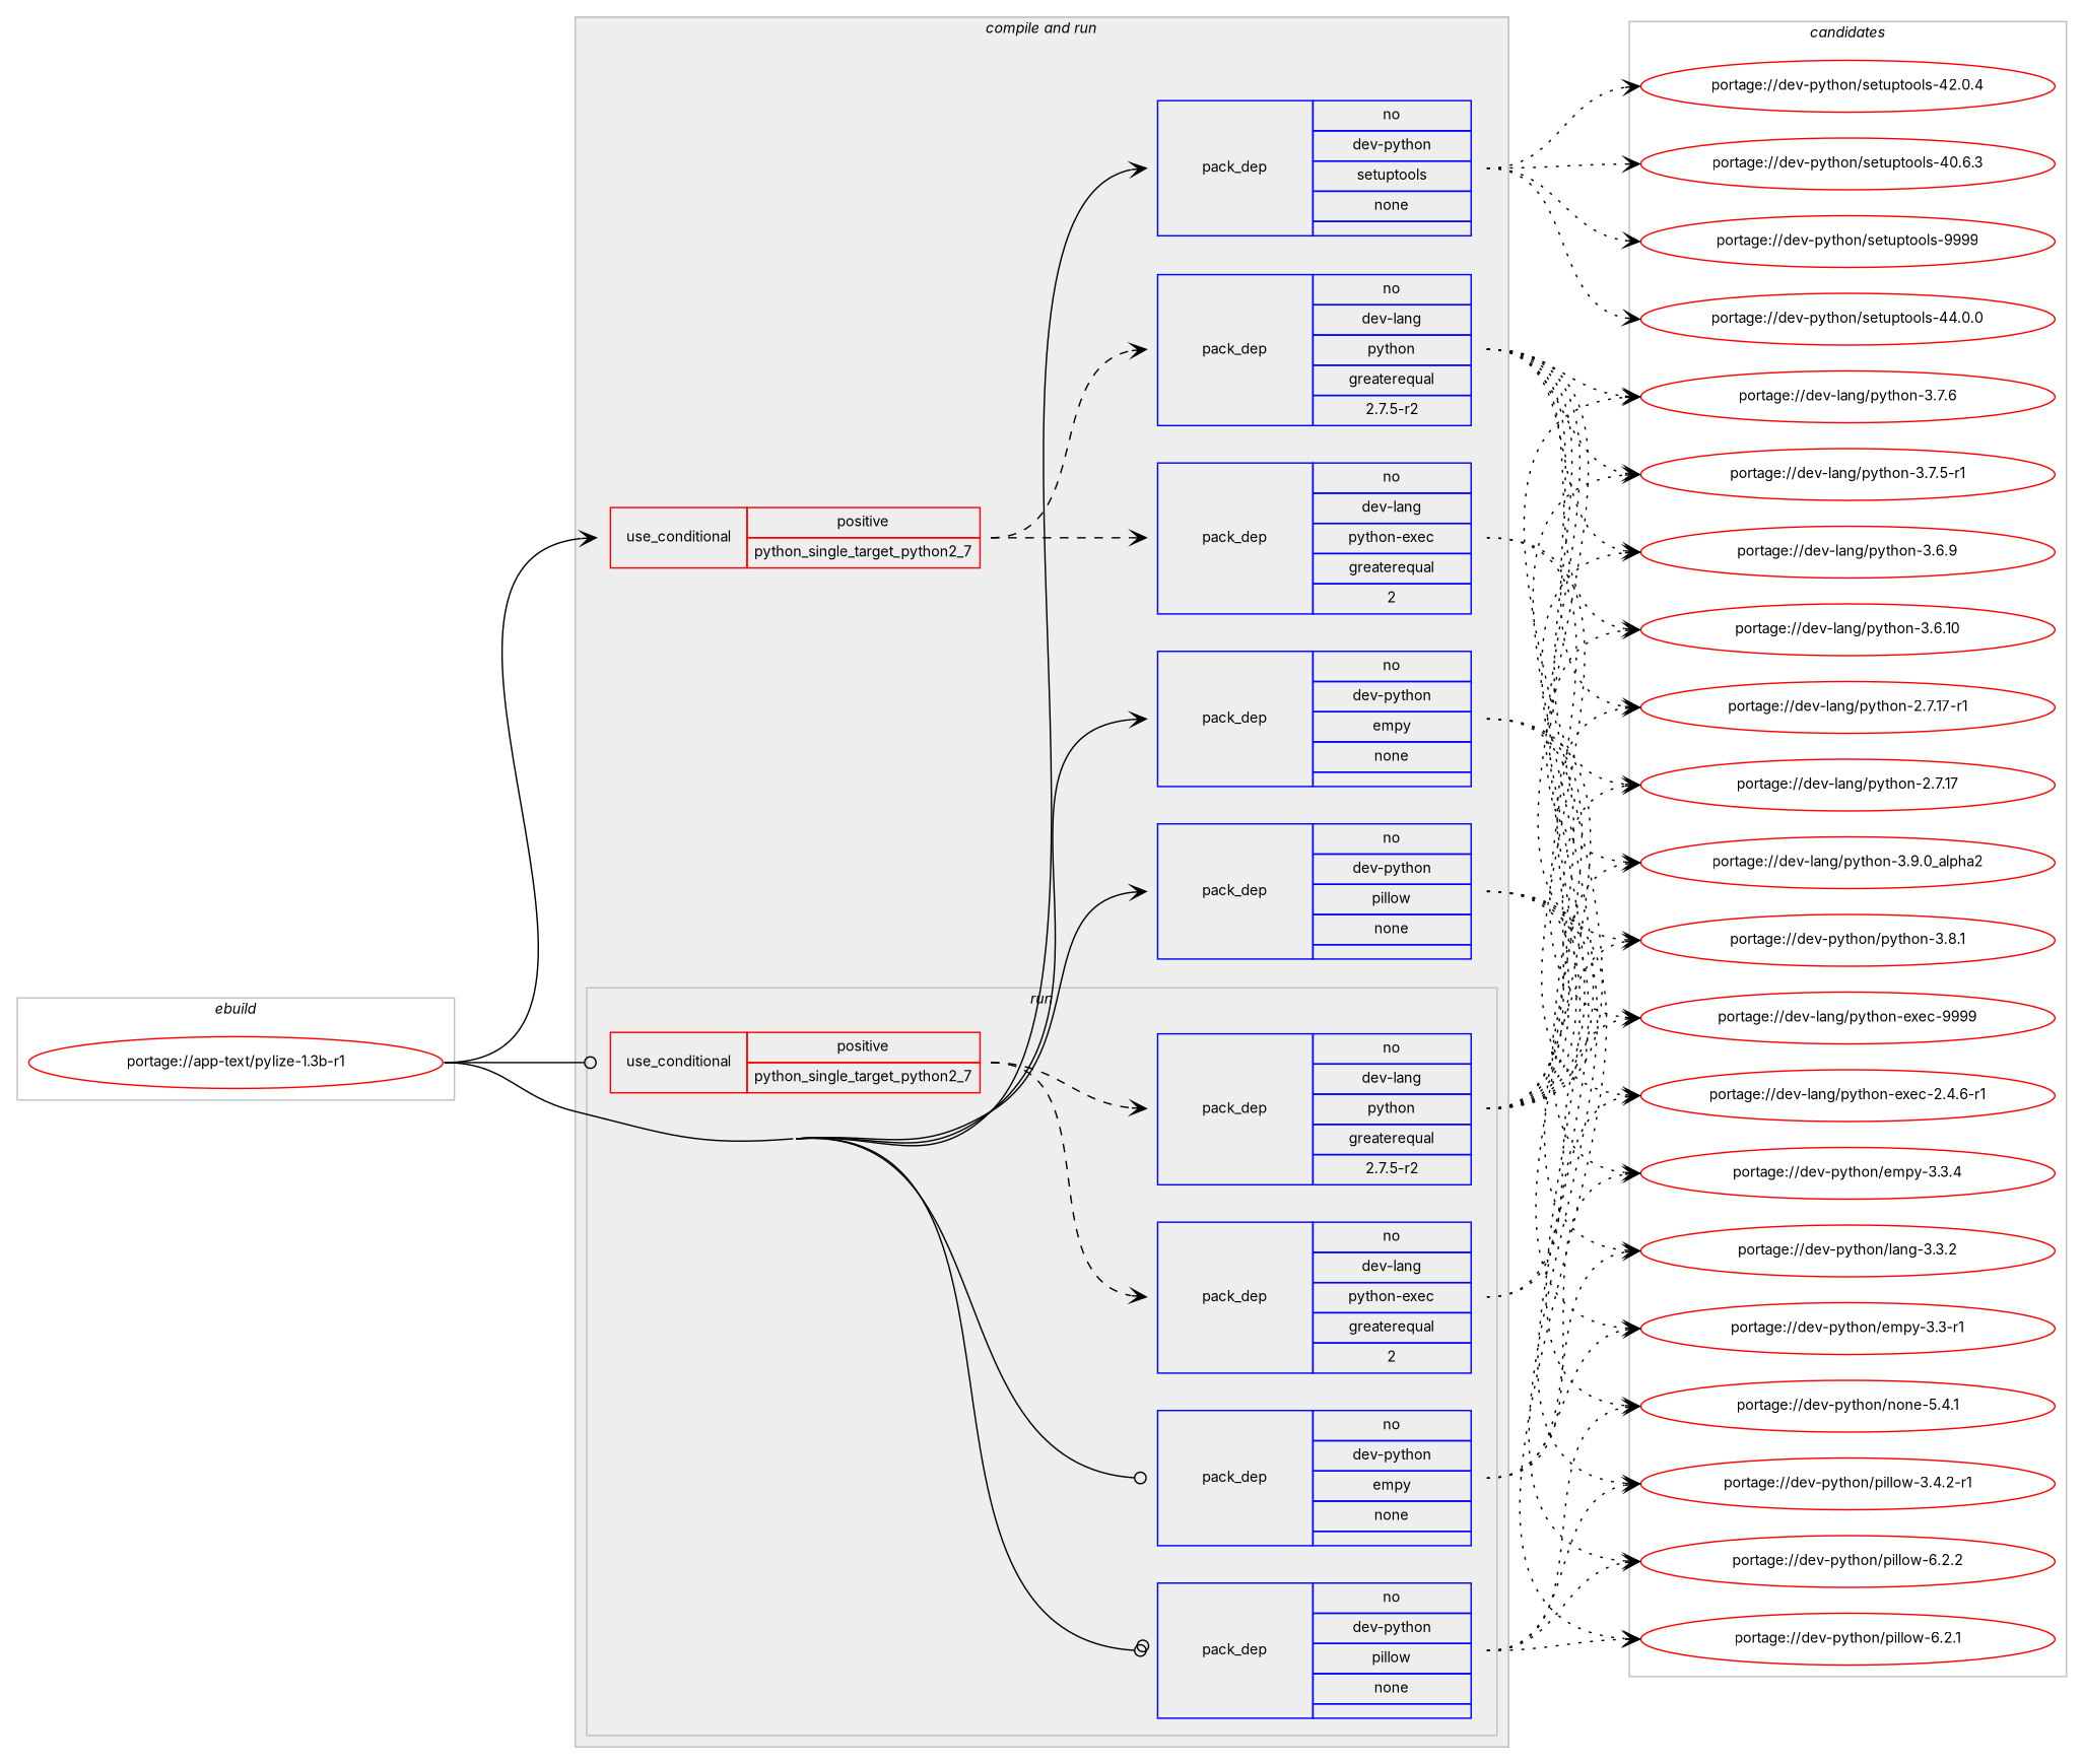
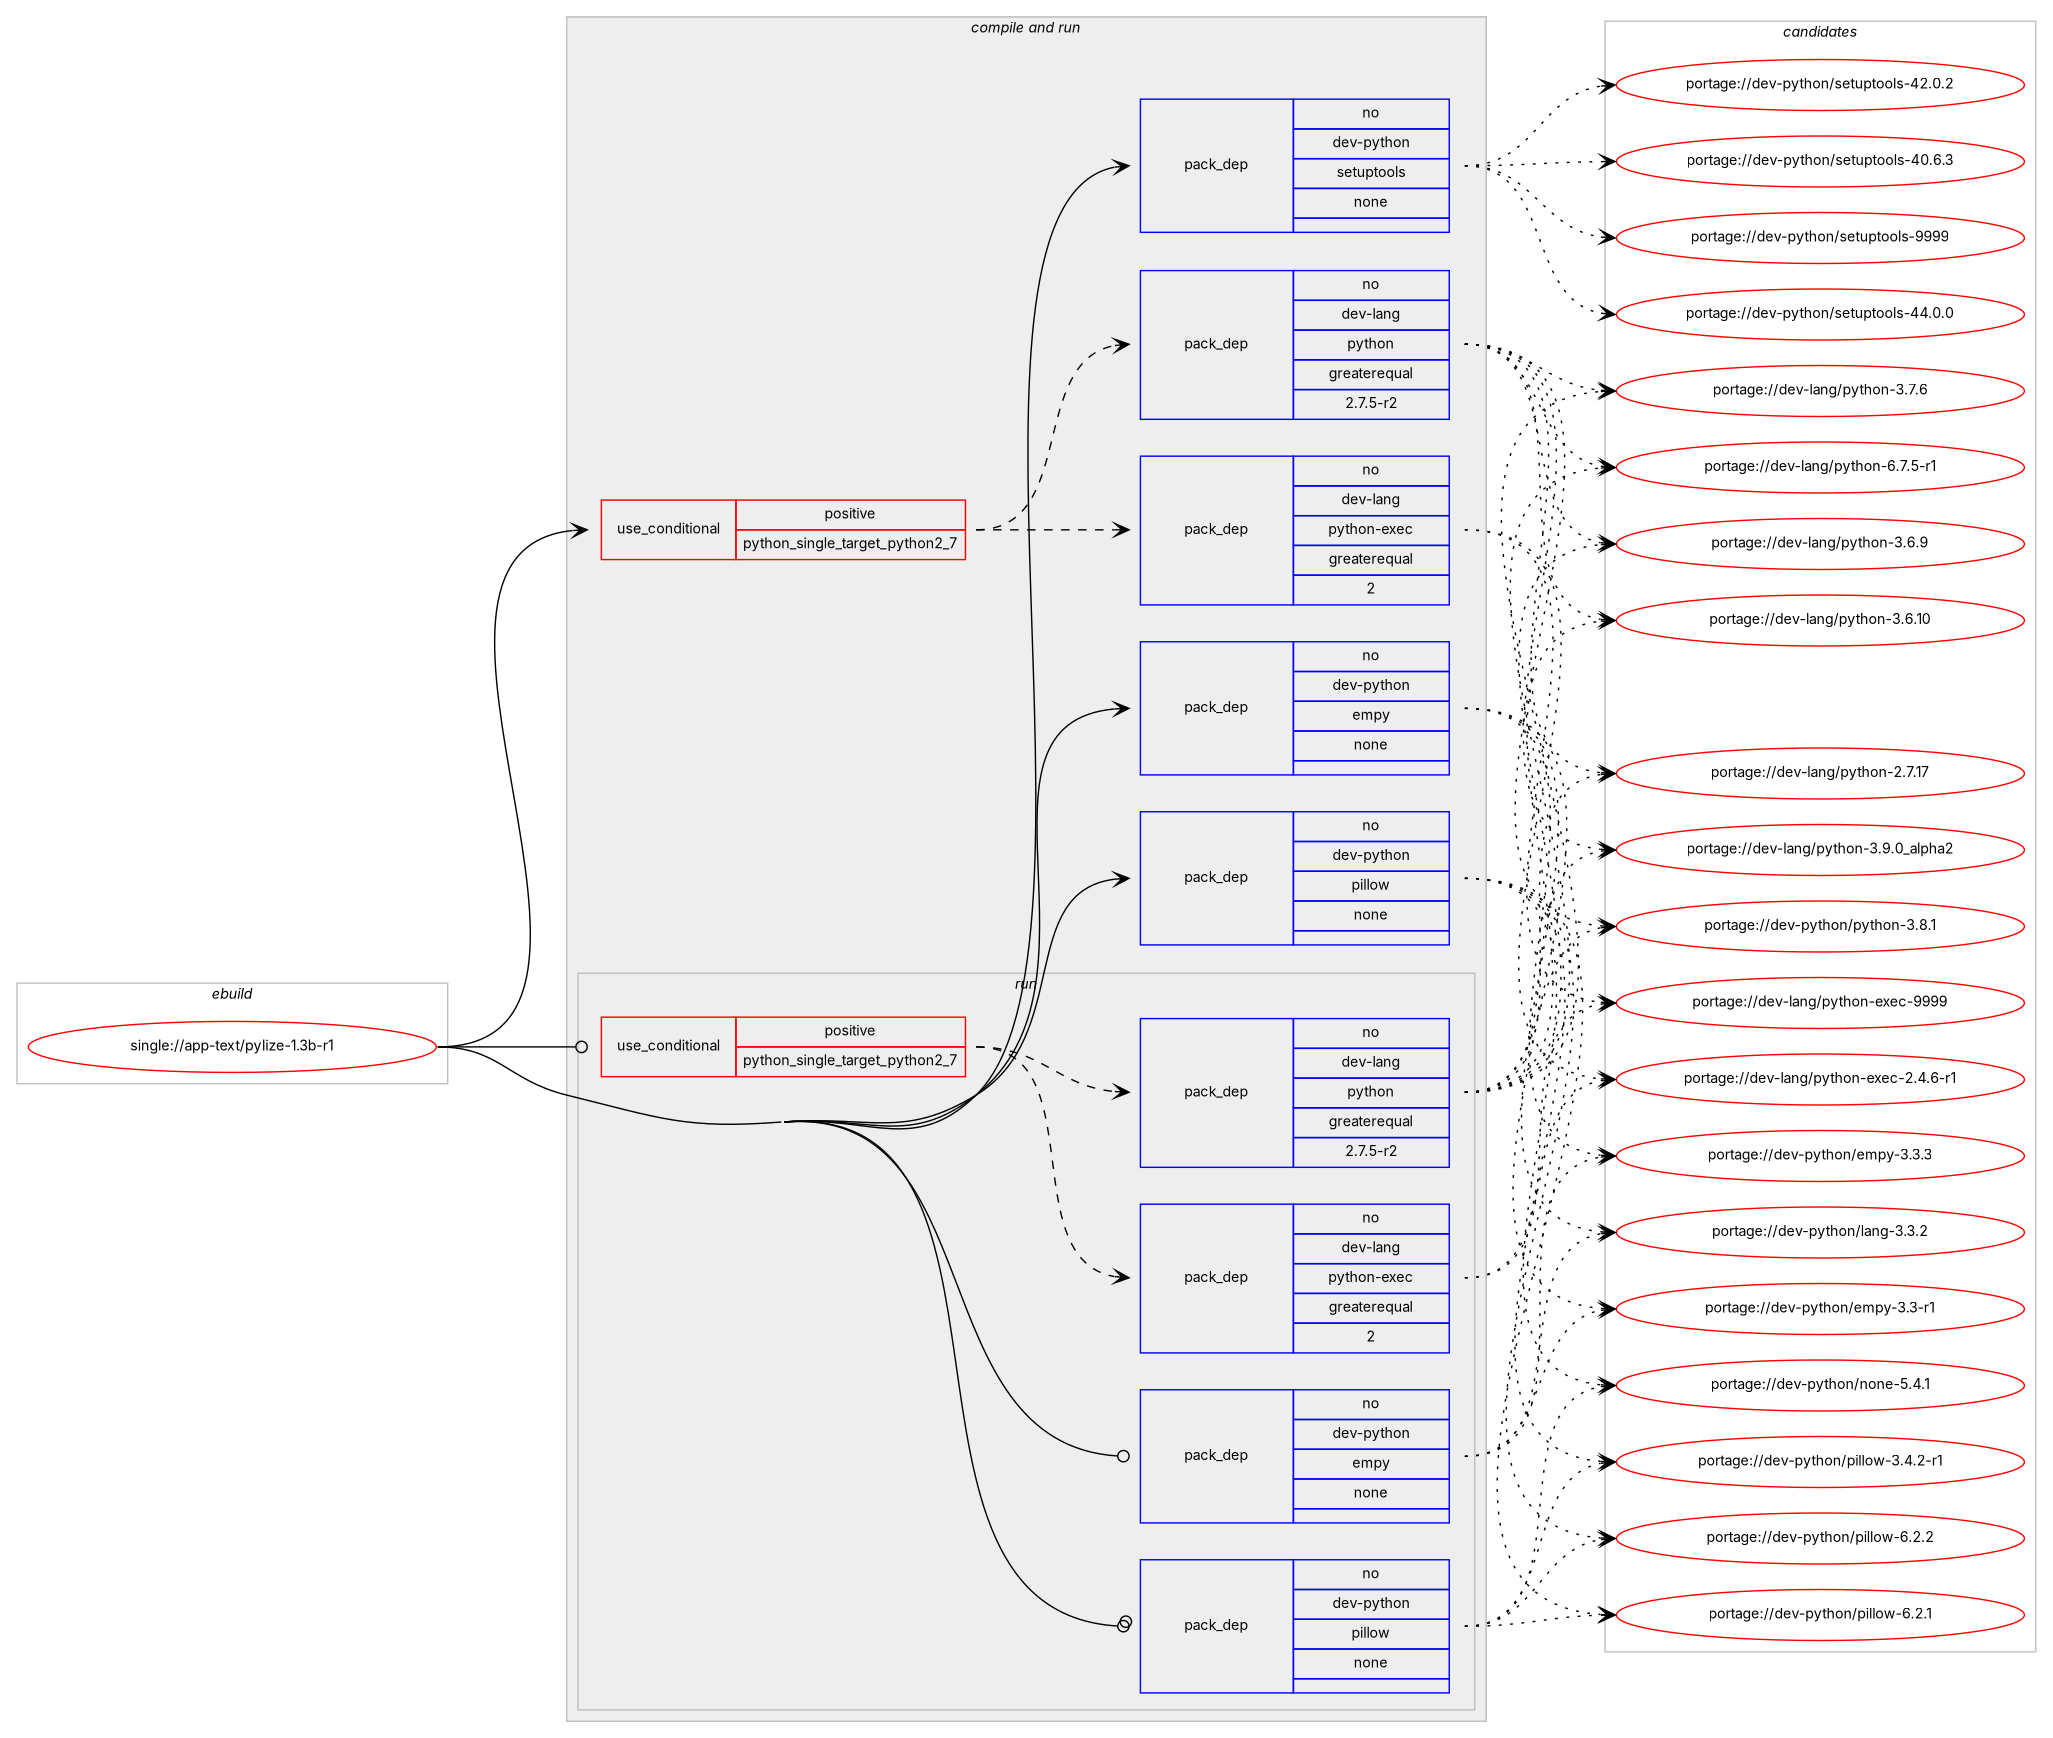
  digraph {
    compound=true
    concentrate=true
    fontname=Inter
    fontsize=10
    newrank=true
    rankdir=LR
    ranksep=1.5
    node [color=red fontname=Inter fontsize=10]
    edge [arrowhead=vee fontname=Inter headport=w style=dotted tailport=e weight=100]
-   n1 [label="portage://app-text/pylize-1.3b-r1" width=4]
+   n1 [label="single://app-text/pylize-1.3b-r1" width=4]
    n2 [color=blue label=<<TABLE BORDER="0" CELLBORDER="1" CELLSPACING="0" CELLPADDING="4" WIDTH="220"><TR><TD ROWSPAN="6" CELLPADDING="30">pack_dep</TD></TR><TR><TD WIDTH="110">no</TD></TR><TR><TD>dev-lang</TD></TR><TR><TD>python</TD></TR><TR><TD>greaterequal</TD></TR><TR><TD>2.7.5-r2</TD></TR></TABLE>> shape=none]
    n3 [color=blue label=<<TABLE BORDER="0" CELLBORDER="1" CELLSPACING="0" CELLPADDING="4" WIDTH="220"><TR><TD ROWSPAN="6" CELLPADDING="30">pack_dep</TD></TR><TR><TD WIDTH="110">no</TD></TR><TR><TD>dev-lang</TD></TR><TR><TD>python-exec</TD></TR><TR><TD>greaterequal</TD></TR><TR><TD>2</TD></TR></TABLE>> shape=none]
    n4 [label=<<TABLE BORDER="0" CELLBORDER="1" CELLSPACING="0" CELLPADDING="4"><TR><TD ROWSPAN="3" CELLPADDING="10">use_conditional</TD></TR><TR><TD>positive</TD></TR><TR><TD>python_single_target_python2_7</TD></TR></TABLE>> shape=none]
    n5 [color=blue label=<<TABLE BORDER="0" CELLBORDER="1" CELLSPACING="0" CELLPADDING="4" WIDTH="220"><TR><TD ROWSPAN="6" CELLPADDING="30">pack_dep</TD></TR><TR><TD WIDTH="110">no</TD></TR><TR><TD>dev-python</TD></TR><TR><TD>empy</TD></TR><TR><TD>none</TD></TR><TR><TD></TD></TR></TABLE>> shape=none]
    n6 [color=blue label=<<TABLE BORDER="0" CELLBORDER="1" CELLSPACING="0" CELLPADDING="4" WIDTH="220"><TR><TD ROWSPAN="6" CELLPADDING="30">pack_dep</TD></TR><TR><TD WIDTH="110">no</TD></TR><TR><TD>dev-python</TD></TR><TR><TD>pillow</TD></TR><TR><TD>none</TD></TR><TR><TD></TD></TR></TABLE>> shape=none]
    n7 [color=blue label=<<TABLE BORDER="0" CELLBORDER="1" CELLSPACING="0" CELLPADDING="4" WIDTH="220"><TR><TD ROWSPAN="6" CELLPADDING="30">pack_dep</TD></TR><TR><TD WIDTH="110">no</TD></TR><TR><TD>dev-python</TD></TR><TR><TD>setuptools</TD></TR><TR><TD>none</TD></TR><TR><TD></TD></TR></TABLE>> shape=none]
    n8 [color=blue label=<<TABLE BORDER="0" CELLBORDER="1" CELLSPACING="0" CELLPADDING="4" WIDTH="220"><TR><TD ROWSPAN="6" CELLPADDING="30">pack_dep</TD></TR><TR><TD WIDTH="110">no</TD></TR><TR><TD>dev-lang</TD></TR><TR><TD>python</TD></TR><TR><TD>greaterequal</TD></TR><TR><TD>2.7.5-r2</TD></TR></TABLE>> shape=none]
    n9 [color=blue label=<<TABLE BORDER="0" CELLBORDER="1" CELLSPACING="0" CELLPADDING="4" WIDTH="220"><TR><TD ROWSPAN="6" CELLPADDING="30">pack_dep</TD></TR><TR><TD WIDTH="110">no</TD></TR><TR><TD>dev-lang</TD></TR><TR><TD>python-exec</TD></TR><TR><TD>greaterequal</TD></TR><TR><TD>2</TD></TR></TABLE>> shape=none]
    n10 [label=<<TABLE BORDER="0" CELLBORDER="1" CELLSPACING="0" CELLPADDING="4"><TR><TD ROWSPAN="3" CELLPADDING="10">use_conditional</TD></TR><TR><TD>positive</TD></TR><TR><TD>python_single_target_python2_7</TD></TR></TABLE>> shape=none]
    n11 [color=blue label=<<TABLE BORDER="0" CELLBORDER="1" CELLSPACING="0" CELLPADDING="4" WIDTH="220"><TR><TD ROWSPAN="6" CELLPADDING="30">pack_dep</TD></TR><TR><TD WIDTH="110">no</TD></TR><TR><TD>dev-python</TD></TR><TR><TD>empy</TD></TR><TR><TD>none</TD></TR><TR><TD></TD></TR></TABLE>> shape=none]
    n12 [color=blue label=<<TABLE BORDER="0" CELLBORDER="1" CELLSPACING="0" CELLPADDING="4" WIDTH="220"><TR><TD ROWSPAN="6" CELLPADDING="30">pack_dep</TD></TR><TR><TD WIDTH="110">no</TD></TR><TR><TD>dev-python</TD></TR><TR><TD>pillow</TD></TR><TR><TD>none</TD></TR><TR><TD></TD></TR></TABLE>> shape=none]
    n13 [label="portage://dev-lang/python-3.9.0_alpha2" width=4]
    n14 [label="portage://dev-python/python-3.8.1" width=4]
    n15 [label="portage://dev-lang/python-3.7.6" width=4]
-   n16 [label="portage://dev-lang/python-3.7.5-r1" width=4]
+   n16 [label="portage://dev-lang/python-6.7.5-r1" width=4]
    n17 [label="portage://dev-lang/python-3.6.9" width=4]
    n18 [label="portage://dev-lang/python-3.6.10" width=4]
-   n19 [label="portage://dev-lang/python-2.7.17-r1" width=4]
    n20 [label="portage://dev-lang/python-2.7.17" width=4]
    n21 [label="portage://dev-lang/python-exec-9999" width=4]
    n22 [label="portage://dev-lang/python-exec-2.4.6-r1" width=4]
-   n23 [label="portage://dev-python/empy-3.3.4" width=4]
+   n23 [label="portage://dev-python/empy-3.3.3" width=4]
    n24 [label="portage://dev-python/lang-3.3.2" width=4]
    n25 [label="portage://dev-python/empy-3.3-r1" width=4]
    n26 [label="portage://dev-python/pillow-6.2.2" width=4]
    n27 [label="portage://dev-python/pillow-6.2.1" width=4]
    n28 [label="portage://dev-python/none-5.4.1" width=4]
    n29 [label="portage://dev-python/pillow-3.4.2-r1" width=4]
    n30 [label="portage://dev-python/setuptools-9999" width=4]
    n31 [label="portage://dev-python/setuptools-44.0.0" width=4]
-   n32 [label="portage://dev-python/setuptools-42.0.4" width=4]
+   n32 [label="portage://dev-python/setuptools-42.0.2" width=4]
    n33 [label="portage://dev-python/setuptools-40.6.3" width=4]
    subgraph cluster_1 {
      color=gray
      label=<<i>ebuild</i>>
      n1
    }
    subgraph cluster_2 {
      color=gray
      label=<<i>dependencies</i>>
      subgraph cluster_3 {
        color=gray
        fillcolor="#eeeeee"
        label=<<i>compile</i>>
        style=filled
        subgraph sub_4 {
          color=gray
          fillcolor="#eeeeee"
          label=<<i>compile</i>>
          style=filled
          n4
          subgraph sub_5 {
            color=gray
            fillcolor="#eeeeee"
            label=<<i>compile</i>>
            style=filled
            n2
          }
          subgraph sub_6 {
            color=gray
            fillcolor="#eeeeee"
            label=<<i>compile</i>>
            style=filled
            n3
          }
        }
        subgraph sub_7 {
          color=gray
          fillcolor="#eeeeee"
          label=<<i>compile</i>>
          style=filled
          n5
        }
        subgraph sub_8 {
          color=gray
          fillcolor="#eeeeee"
          label=<<i>compile</i>>
          style=filled
          n6
        }
        subgraph sub_9 {
          color=gray
          fillcolor="#eeeeee"
          label=<<i>compile</i>>
          style=filled
          n7
        }
      }
      subgraph cluster_10 {
        color=gray
        fillcolor="#eeeeee"
        label=<<i>compile and run</i>>
        style=filled
      }
      subgraph cluster_11 {
        color=gray
        fillcolor="#eeeeee"
        label=<<i>run</i>>
        style=filled
        subgraph sub_12 {
          color=gray
          fillcolor="#eeeeee"
          label=<<i>run</i>>
          style=filled
          n10
          subgraph sub_13 {
            color=gray
            fillcolor="#eeeeee"
            label=<<i>run</i>>
            style=filled
            n8
          }
          subgraph sub_14 {
            color=gray
            fillcolor="#eeeeee"
            label=<<i>run</i>>
            style=filled
            n9
          }
        }
        subgraph sub_15 {
          color=gray
          fillcolor="#eeeeee"
          label=<<i>run</i>>
          style=filled
          n11
        }
        subgraph sub_16 {
          color=gray
          fillcolor="#eeeeee"
          label=<<i>run</i>>
          style=filled
          n12
        }
      }
    }
    subgraph cluster_17 {
      color=gray
      label=<<i>candidates</i>>
      rank=same
      subgraph sub_18 {
        color=black
        label=<<i>candidates</i>>
        nodesep=1
        rank=same
        n13
        n14
        n15
        n16
        n17
        n18
-       n19
        n20
      }
      subgraph sub_19 {
        color=black
        label=<<i>candidates</i>>
        nodesep=1
        rank=same
        n21
        n22
      }
      subgraph sub_20 {
        color=black
        label=<<i>candidates</i>>
        nodesep=1
        rank=same
        n23
        n24
        n25
      }
      subgraph sub_21 {
        color=black
        label=<<i>candidates</i>>
        nodesep=1
        rank=same
        n26
        n27
        n28
        n29
      }
      subgraph sub_22 {
        color=black
        label=<<i>candidates</i>>
        nodesep=1
        rank=same
        n30
        n31
        n32
        n33
      }
      subgraph sub_23 {
        color=black
        label=<<i>candidates</i>>
        nodesep=1
        rank=same
        n13
        n14
        n15
        n16
        n17
        n18
-       n19
        n20
      }
      subgraph sub_24 {
        color=black
        label=<<i>candidates</i>>
        nodesep=1
        rank=same
        n21
        n22
      }
      subgraph sub_25 {
        color=black
        label=<<i>candidates</i>>
        nodesep=1
        rank=same
        n23
        n24
        n25
      }
      subgraph sub_26 {
        color=black
        label=<<i>candidates</i>>
        nodesep=1
        rank=same
        n26
        n27
        n28
        n29
      }
    }
    n1 -> n4 [style=solid weight=20]
    n1 -> n5 [style=solid weight=20]
    n1 -> n6 [style=solid weight=20]
    n1 -> n7 [style=solid weight=20]
    n1 -> n10 [arrowhead=odot style=solid weight=20]
    n1 -> n11 [arrowhead=odot style=solid weight=20]
    n1 -> n12 [arrowhead=odot style=solid weight=20]
    n2 -> n13
    n2 -> n14
    n2 -> n15
    n2 -> n16
    n2 -> n17
    n2 -> n18
-   n2 -> n19
    n2 -> n20
    n3 -> n21
    n3 -> n22
    n4 -> n2 [style=dashed weight=20]
    n4 -> n3 [style=dashed weight=20]
    n5 -> n23
    n5 -> n24
    n5 -> n25
    n6 -> n26
    n6 -> n27
    n6 -> n28
    n6 -> n29
    n7 -> n30
    n7 -> n31
    n7 -> n32
    n7 -> n33
    n8 -> n13
    n8 -> n14
    n8 -> n15
    n8 -> n16
    n8 -> n17
    n8 -> n18
-   n8 -> n19
    n8 -> n20
    n9 -> n21
    n9 -> n22
    n10 -> n8 [style=dashed weight=20]
    n10 -> n9 [style=dashed weight=20]
    n11 -> n23
    n11 -> n24
    n11 -> n25
    n12 -> n26
    n12 -> n27
    n12 -> n28
    n12 -> n29
  }
